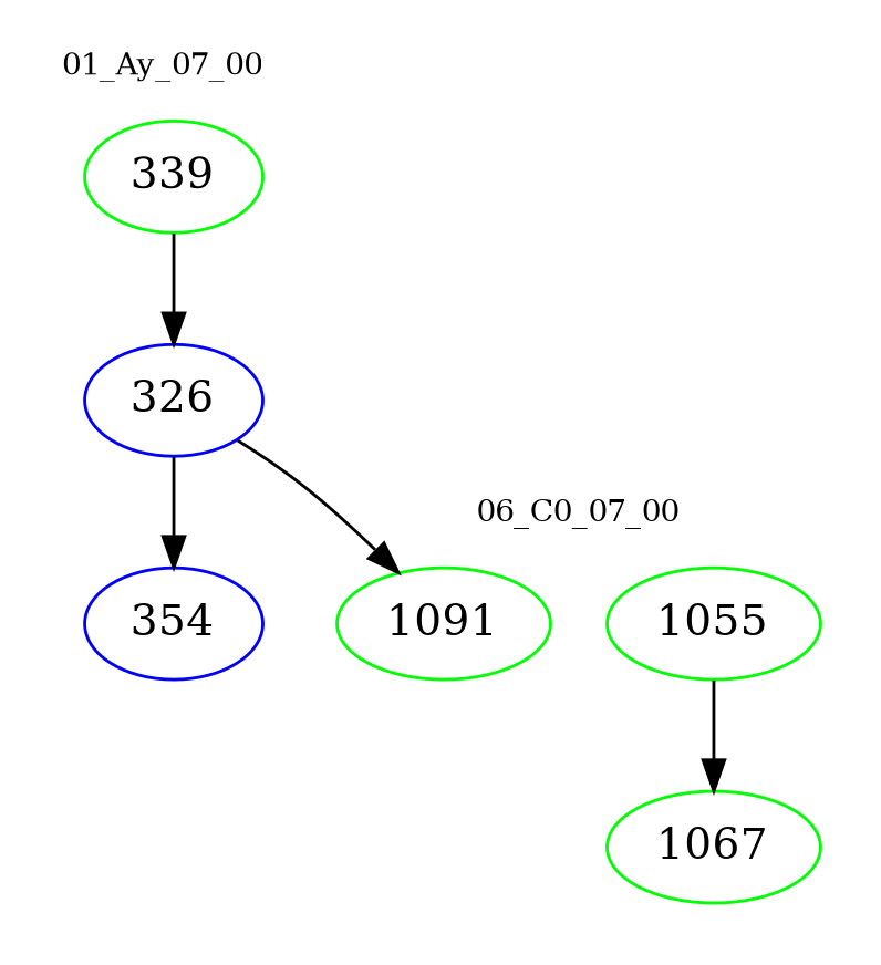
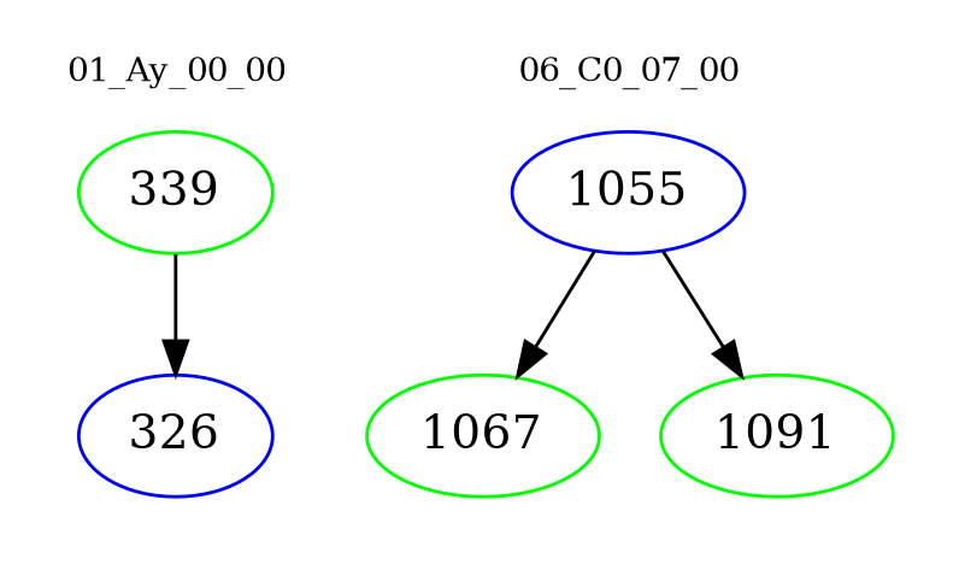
  digraph {
    node [color=green]
    edge [color=black]
    n1 [label=339]
    n2 [color=blue label=326]
-   n3 [color=blue label=354]
    n4 [label=1067]
-   n5 [label=1055]
+   n5 [color=blue label=1055]
    n6 [label=1091]
    subgraph cluster_1 {
      color=white
      fontsize=10
-     label="01_Ay_07_00"
+     label="01_Ay_00_00"
      n1
      n2
-     n3
    }
    subgraph cluster_2 {
      color=white
      fontsize=10
      label="06_C0_07_00"
      n4
      n5
      n6
    }
    n1 -> n2
-   n2 -> n3
    n5 -> n4
-   n2 -> n6
+   n5 -> n6
  }
